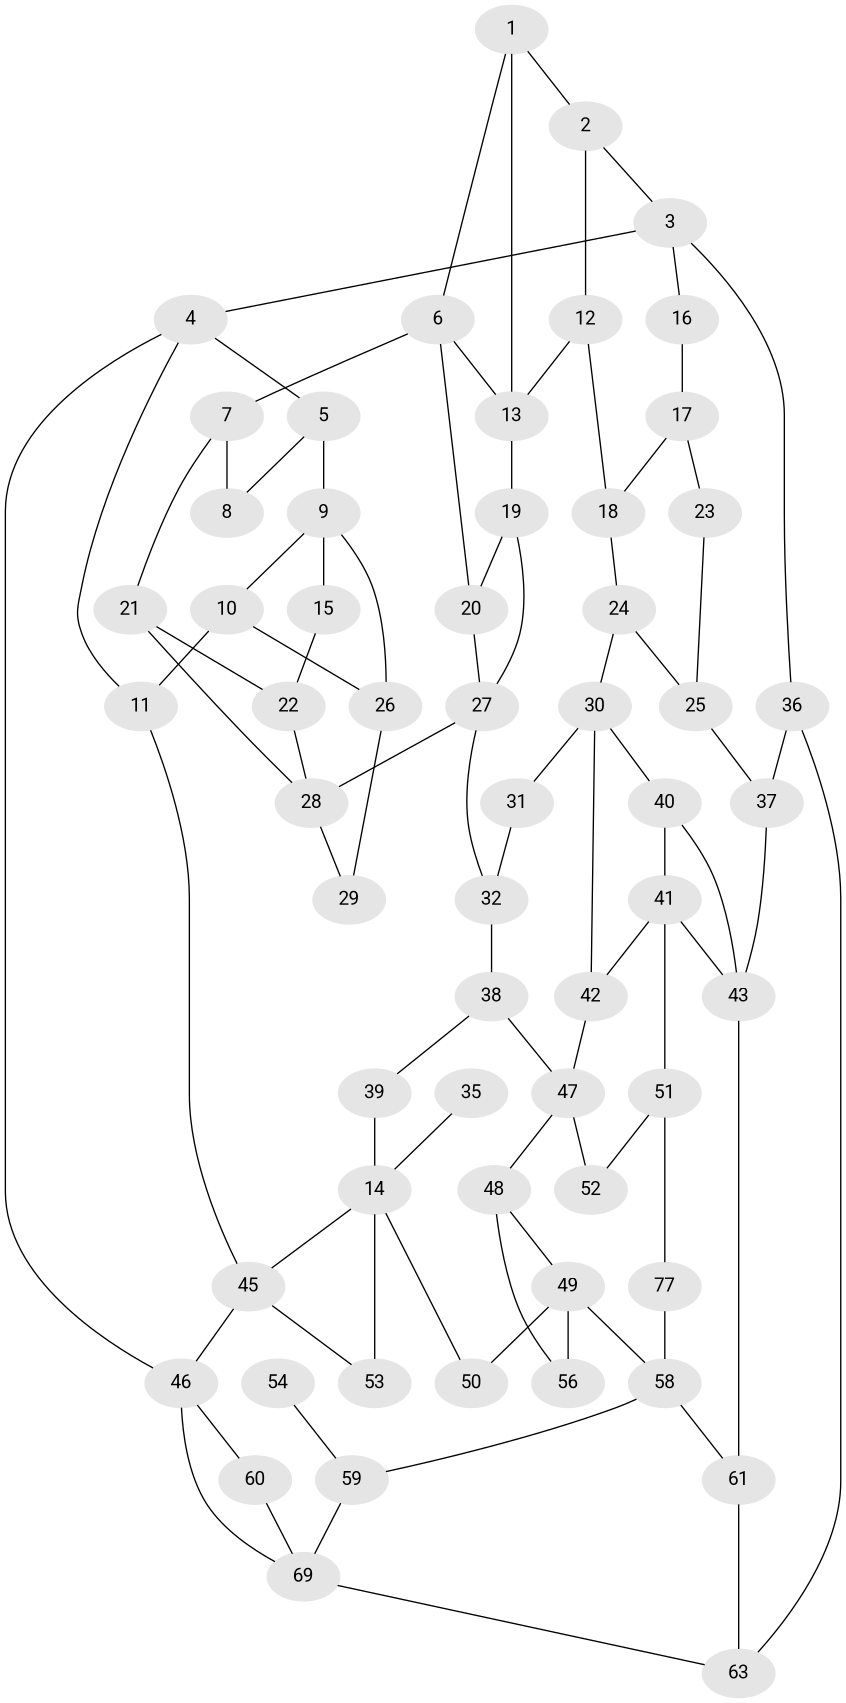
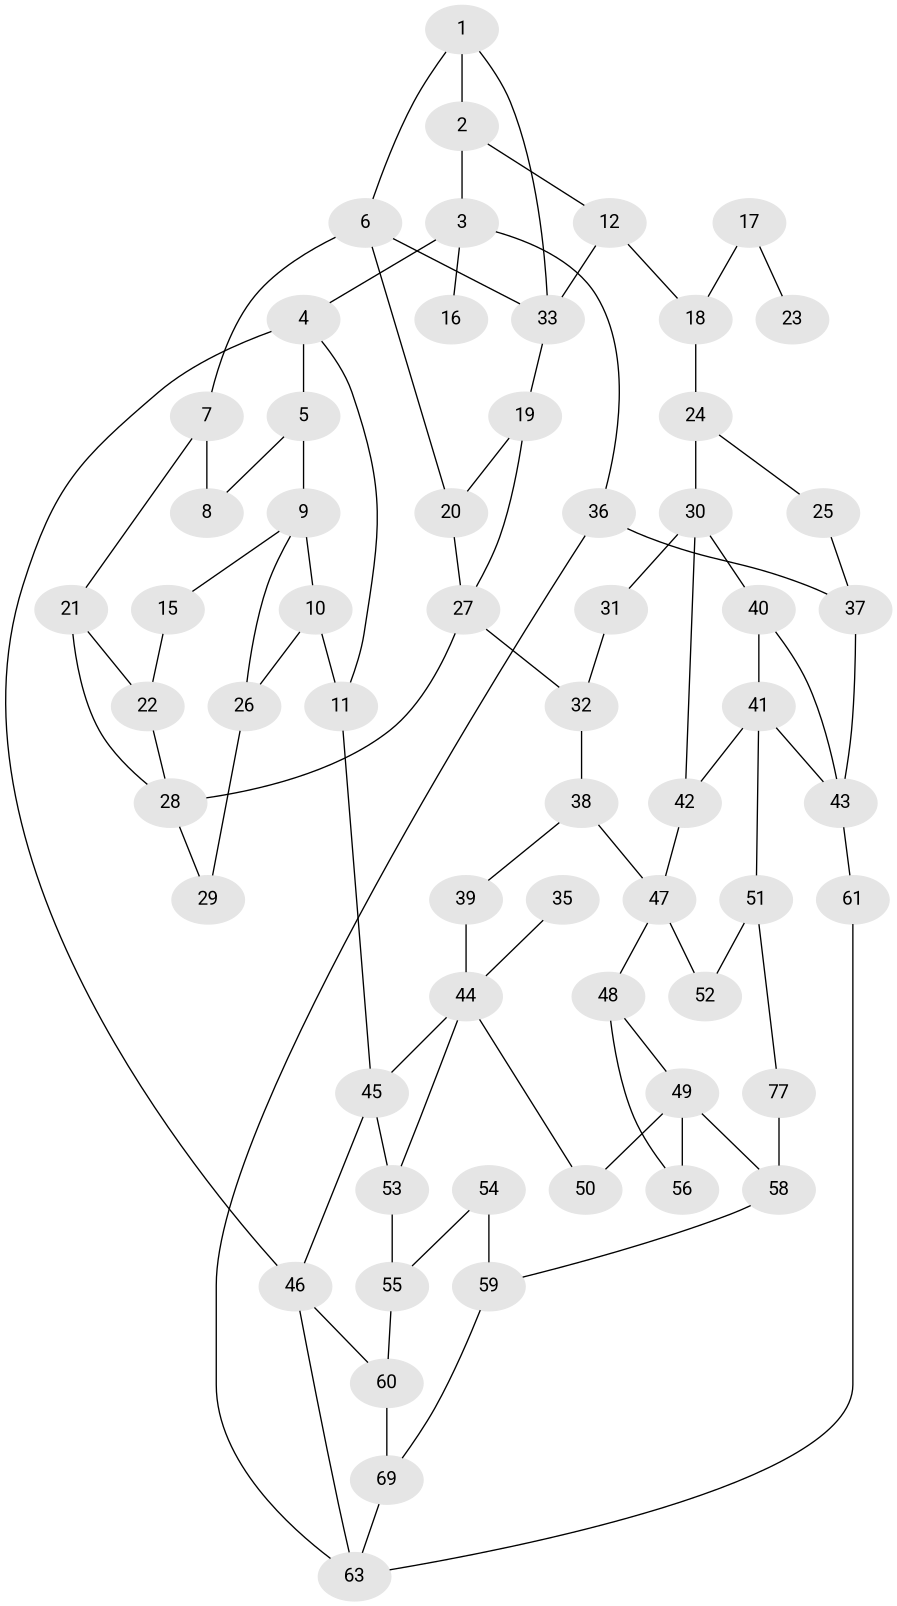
  graph {
    fontname=Roboto
    node [color=gray90 fontname=Roboto style=filled]
    edge [fontname=Roboto weight=1.0]
    1
    2
    6
-   13
+   13 [label=33]
    3
    12
    7
    20
    19
    4
    16
    36
    18
    5
    11
    46
    17
    37
    63
    8
    9
    45
    60
    10
    15
    26
    21
    27
    22
    28
    29
    53
    24
    23
    25
    30
    32
    31
    40
    42
    43
    38
    41
    47
    39
    35
-   44 [label=14]
+   44
    50
    61
    48
    52
    51
    n53 [label=77]
+   55
    n55 [label=69]
    49
    56
    58
    59
    54
    1 -- 2
    1 -- 6
    1 -- 13
    2 -- 3
    2 -- 12 [weight=2.0]
    6 -- 13
    6 -- 7 [weight=2.0]
    6 -- 20
    13 -- 19
    3 -- 4
    3 -- 16
    3 -- 36
    12 -- 13 [weight=2.0]
    12 -- 18 [weight=2.0]
    7 -- 8 [weight=2.0]
    7 -- 21
    20 -- 27
    19 -- 20
    19 -- 27
    4 -- 5
    4 -- 11
    4 -- 46
-   16 -- 17 [weight=2.0]
    36 -- 37
    36 -- 63
    18 -- 24 [weight=2.0]
    5 -- 8 [weight=2.0]
    5 -- 9
    11 -- 45
-   46 -- n55
+   46 -- 63
    46 -- 60
    17 -- 18 [weight=2.0]
    17 -- 23 [weight=2.0]
    37 -- 43
    9 -- 10
    9 -- 15
    9 -- 26
    45 -- 46
    45 -- 53
    60 -- n55
    10 -- 11 [weight=2.0]
    10 -- 26
    15 -- 22
    26 -- 29
    21 -- 22
    21 -- 28
    27 -- 28 [weight=2.0]
    27 -- 32
    22 -- 28
    28 -- 29
+   53 -- 55 [weight=4.0]
    24 -- 25
    24 -- 30 [weight=2.0]
-   23 -- 25
    25 -- 37
    30 -- 31 [weight=2.0]
    30 -- 40
    30 -- 42
    32 -- 38
    31 -- 32
    40 -- 43
    40 -- 41 [weight=2.0]
    42 -- 47
    43 -- 61 [weight=2.0]
    38 -- 47
    38 -- 39
    41 -- 42
    41 -- 43 [weight=2.0]
    41 -- 51
    47 -- 48 [weight=2.0]
    47 -- 52 [weight=2.0]
    39 -- 44
    35 -- 44
    44 -- 45
    44 -- 53
    44 -- 50
    61 -- 63
    48 -- 49
    48 -- 56 [weight=2.0]
    51 -- 52
    51 -- n53
    n53 -- 58 [weight=2.0]
+   55 -- 60
    n55 -- 63
    49 -- 50
    49 -- 56
    49 -- 58 [weight=2.0]
-   58 -- 61
    58 -- 59
    59 -- n55
+   54 -- 55
    54 -- 59
  }
